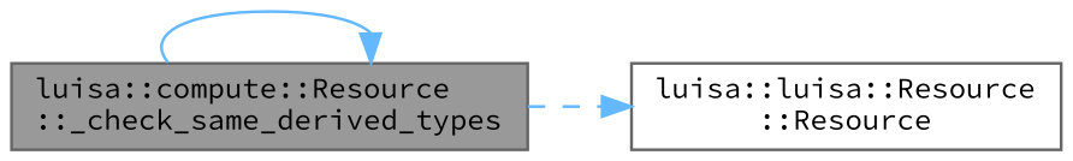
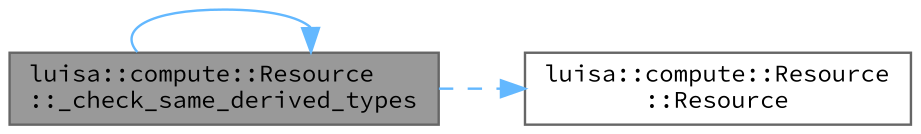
  digraph {
    rankdir=LR
    fontname="Source Code Pro"
    node [fontname="Source Code Pro" fontsize=10 shape=box style=filled]
    edge [color=steelblue1 fontname="Source Code Pro" fontsize=10 labelfontname=Helvetica labelfontsize=10]
    n1 [color=gray40 fillcolor=grey60 fontcolor=black height=0.2 label="luisa::compute::Resource\l::_check_same_derived_types" width=0.4]
-   n2 [color=grey40 fillcolor=white height=0.2 label="luisa::luisa::Resource\l::Resource" width=0.4]
+   n2 [color=grey40 fillcolor=white height=0.2 label="luisa::compute::Resource\l::Resource" width=0.4]
    n1 -> n1 [style=solid]
    n1 -> n2 [style=dashed]
  }
